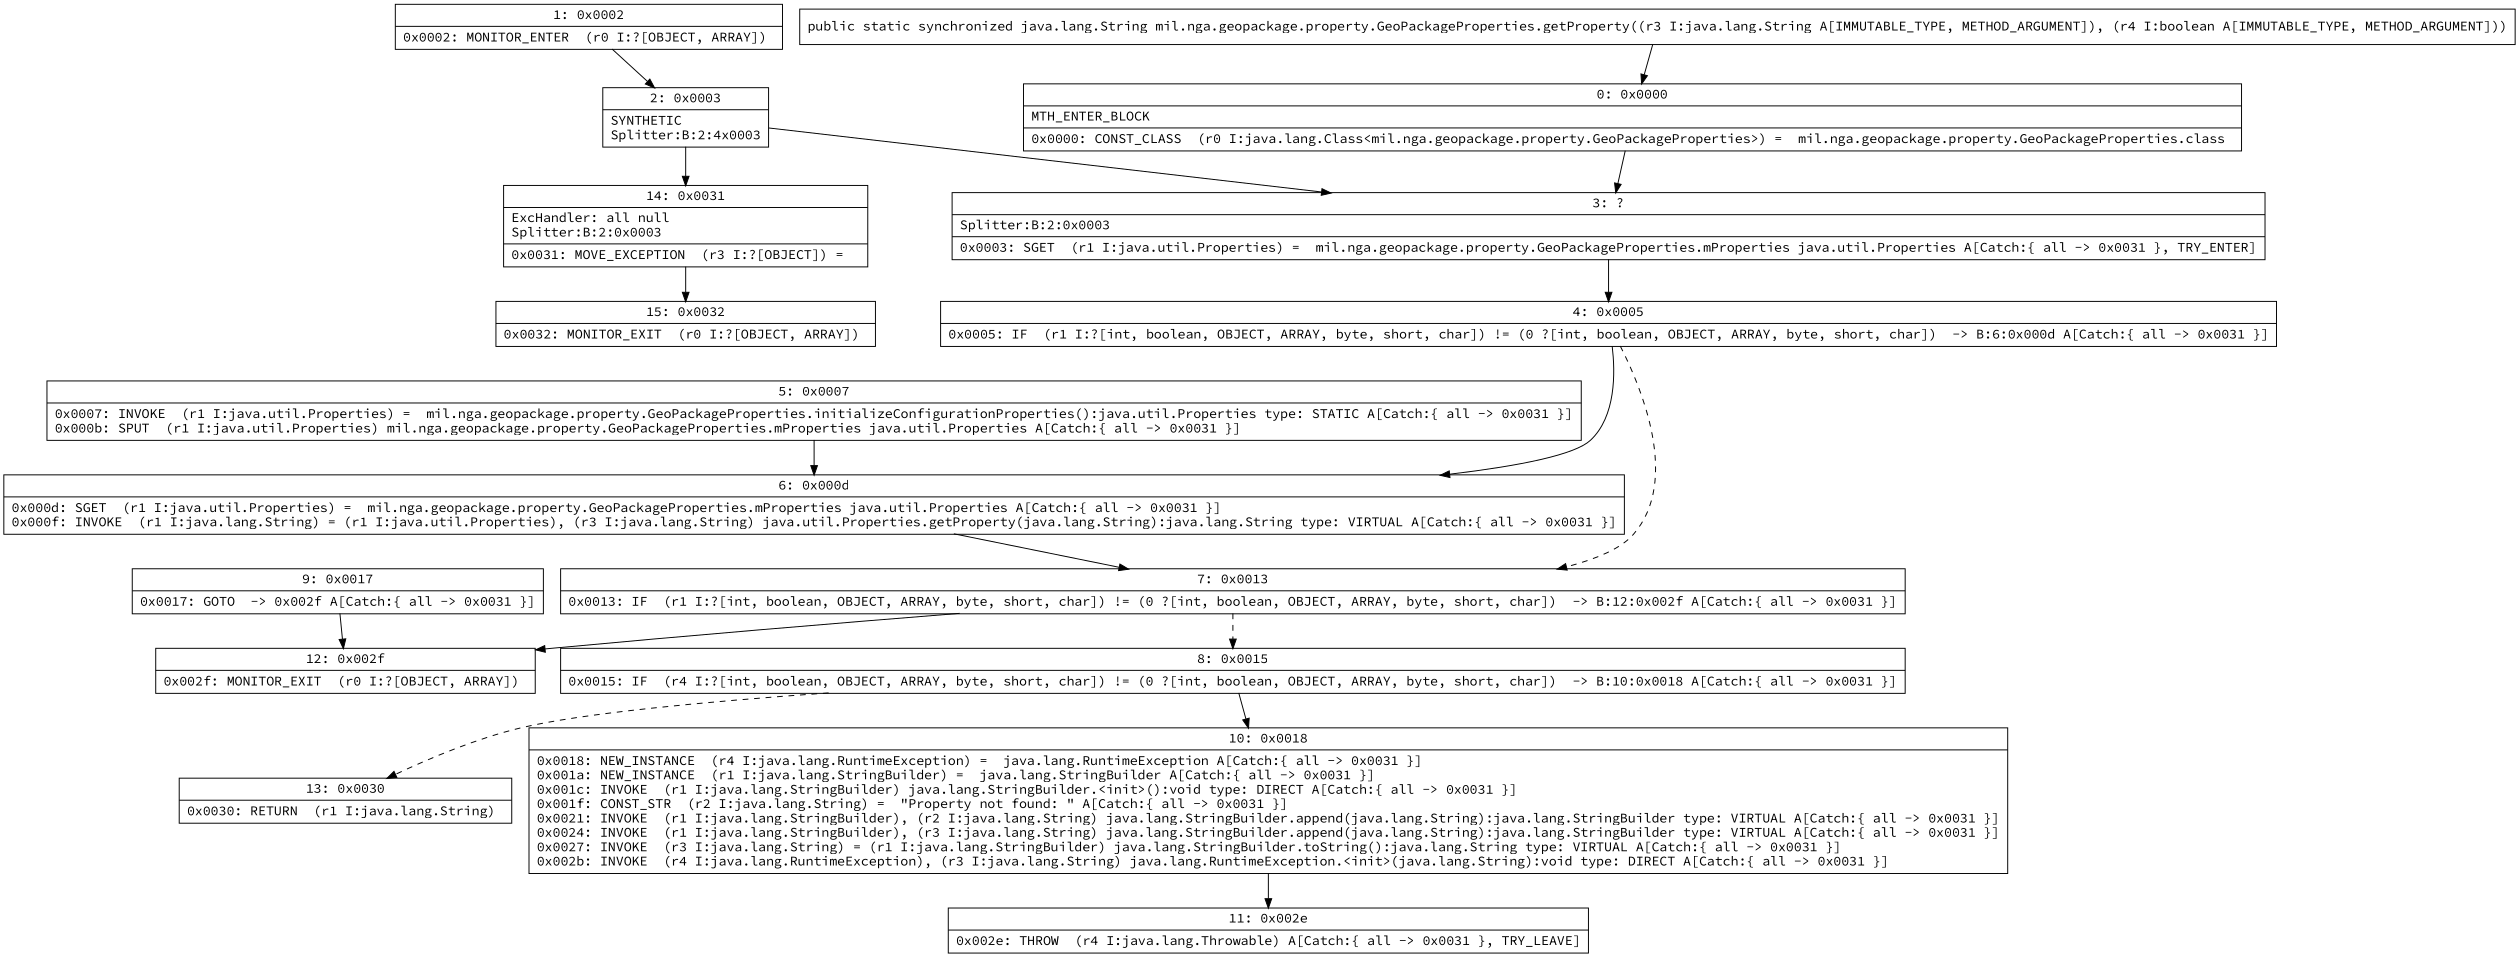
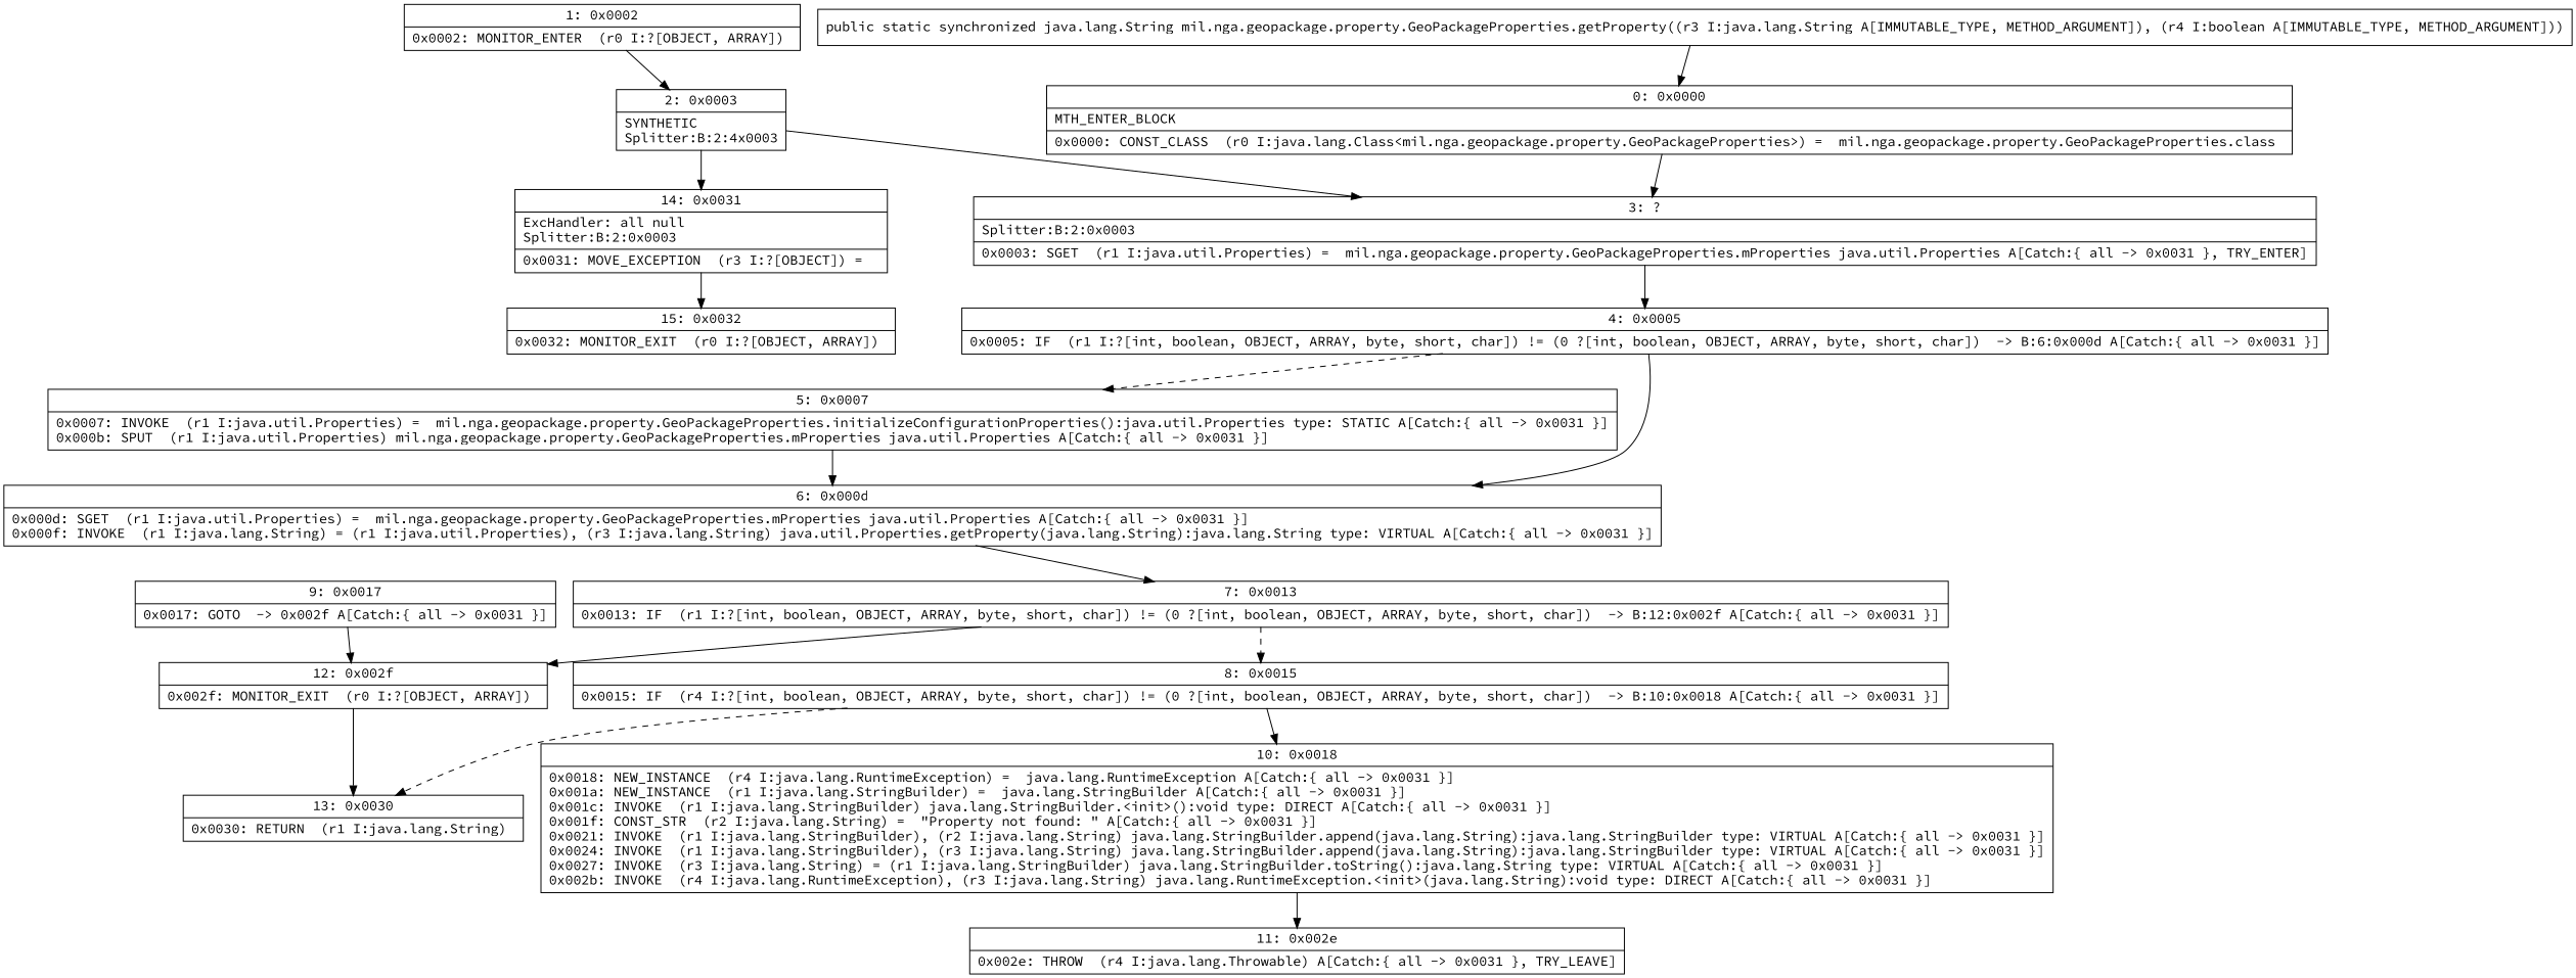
  digraph {
    fontname="Source Code Pro"
    node [fontname="Source Code Pro" shape=record]
    edge [fontname="Source Code Pro"]
    n1 [label="{0\:\ 0x0000|MTH_ENTER_BLOCK\l|0x0000: CONST_CLASS  (r0 I:java.lang.Class\<mil.nga.geopackage.property.GeoPackageProperties\>) =  mil.nga.geopackage.property.GeoPackageProperties.class \l}"]
    n2 [label="{3\:\ ?|Splitter:B:2:0x0003\l|0x0003: SGET  (r1 I:java.util.Properties) =  mil.nga.geopackage.property.GeoPackageProperties.mProperties java.util.Properties A[Catch:\{ all \-\> 0x0031 \}, TRY_ENTER]\l}"]
    n3 [label="{1\:\ 0x0002|0x0002: MONITOR_ENTER  (r0 I:?[OBJECT, ARRAY]) \l}"]
    n4 [label="{2\:\ 0x0003|SYNTHETIC\lSplitter:B:2:4x0003\l}"]
    n5 [label="{14\:\ 0x0031|ExcHandler: all null\lSplitter:B:2:0x0003\l|0x0031: MOVE_EXCEPTION  (r3 I:?[OBJECT]) =  \l}"]
    n6 [label="{4\:\ 0x0005|0x0005: IF  (r1 I:?[int, boolean, OBJECT, ARRAY, byte, short, char]) != (0 ?[int, boolean, OBJECT, ARRAY, byte, short, char])  \-\> B:6:0x000d A[Catch:\{ all \-\> 0x0031 \}]\l}"]
    n7 [label="{15\:\ 0x0032|0x0032: MONITOR_EXIT  (r0 I:?[OBJECT, ARRAY]) \l}"]
    n8 [label="{5\:\ 0x0007|0x0007: INVOKE  (r1 I:java.util.Properties) =  mil.nga.geopackage.property.GeoPackageProperties.initializeConfigurationProperties():java.util.Properties type: STATIC A[Catch:\{ all \-\> 0x0031 \}]\l0x000b: SPUT  (r1 I:java.util.Properties) mil.nga.geopackage.property.GeoPackageProperties.mProperties java.util.Properties A[Catch:\{ all \-\> 0x0031 \}]\l}"]
    n9 [label="{6\:\ 0x000d|0x000d: SGET  (r1 I:java.util.Properties) =  mil.nga.geopackage.property.GeoPackageProperties.mProperties java.util.Properties A[Catch:\{ all \-\> 0x0031 \}]\l0x000f: INVOKE  (r1 I:java.lang.String) = (r1 I:java.util.Properties), (r3 I:java.lang.String) java.util.Properties.getProperty(java.lang.String):java.lang.String type: VIRTUAL A[Catch:\{ all \-\> 0x0031 \}]\l}"]
    n10 [label="{7\:\ 0x0013|0x0013: IF  (r1 I:?[int, boolean, OBJECT, ARRAY, byte, short, char]) != (0 ?[int, boolean, OBJECT, ARRAY, byte, short, char])  \-\> B:12:0x002f A[Catch:\{ all \-\> 0x0031 \}]\l}"]
    n11 [label="{8\:\ 0x0015|0x0015: IF  (r4 I:?[int, boolean, OBJECT, ARRAY, byte, short, char]) != (0 ?[int, boolean, OBJECT, ARRAY, byte, short, char])  \-\> B:10:0x0018 A[Catch:\{ all \-\> 0x0031 \}]\l}"]
    n12 [label="{12\:\ 0x002f|0x002f: MONITOR_EXIT  (r0 I:?[OBJECT, ARRAY]) \l}"]
    n13 [label="{10\:\ 0x0018|0x0018: NEW_INSTANCE  (r4 I:java.lang.RuntimeException) =  java.lang.RuntimeException A[Catch:\{ all \-\> 0x0031 \}]\l0x001a: NEW_INSTANCE  (r1 I:java.lang.StringBuilder) =  java.lang.StringBuilder A[Catch:\{ all \-\> 0x0031 \}]\l0x001c: INVOKE  (r1 I:java.lang.StringBuilder) java.lang.StringBuilder.\<init\>():void type: DIRECT A[Catch:\{ all \-\> 0x0031 \}]\l0x001f: CONST_STR  (r2 I:java.lang.String) =  \"Property not found: \" A[Catch:\{ all \-\> 0x0031 \}]\l0x0021: INVOKE  (r1 I:java.lang.StringBuilder), (r2 I:java.lang.String) java.lang.StringBuilder.append(java.lang.String):java.lang.StringBuilder type: VIRTUAL A[Catch:\{ all \-\> 0x0031 \}]\l0x0024: INVOKE  (r1 I:java.lang.StringBuilder), (r3 I:java.lang.String) java.lang.StringBuilder.append(java.lang.String):java.lang.StringBuilder type: VIRTUAL A[Catch:\{ all \-\> 0x0031 \}]\l0x0027: INVOKE  (r3 I:java.lang.String) = (r1 I:java.lang.StringBuilder) java.lang.StringBuilder.toString():java.lang.String type: VIRTUAL A[Catch:\{ all \-\> 0x0031 \}]\l0x002b: INVOKE  (r4 I:java.lang.RuntimeException), (r3 I:java.lang.String) java.lang.RuntimeException.\<init\>(java.lang.String):void type: DIRECT A[Catch:\{ all \-\> 0x0031 \}]\l}"]
    n14 [label="{13\:\ 0x0030|0x0030: RETURN  (r1 I:java.lang.String) \l}"]
    n15 [label="{9\:\ 0x0017|0x0017: GOTO  \-\> 0x002f A[Catch:\{ all \-\> 0x0031 \}]\l}"]
    n16 [label="{11\:\ 0x002e|0x002e: THROW  (r4 I:java.lang.Throwable) A[Catch:\{ all \-\> 0x0031 \}, TRY_LEAVE]\l}"]
    n17 [label="{public static synchronized java.lang.String mil.nga.geopackage.property.GeoPackageProperties.getProperty((r3 I:java.lang.String A[IMMUTABLE_TYPE, METHOD_ARGUMENT]), (r4 I:boolean A[IMMUTABLE_TYPE, METHOD_ARGUMENT])) }"]
    n1 -> n2
    n2 -> n6
    n3 -> n4
    n4 -> n2
    n4 -> n5
    n5 -> n7
-   n6 -> n10 [style=dashed]
+   n6 -> n8 [style=dashed]
    n6 -> n9
    n8 -> n9
    n9 -> n10
    n10 -> n11 [style=dashed]
    n10 -> n12
    n11 -> n13
    n11 -> n14 [style=dashed]
+   n12 -> n14
    n13 -> n16
    n15 -> n12
    n17 -> n1
  }
